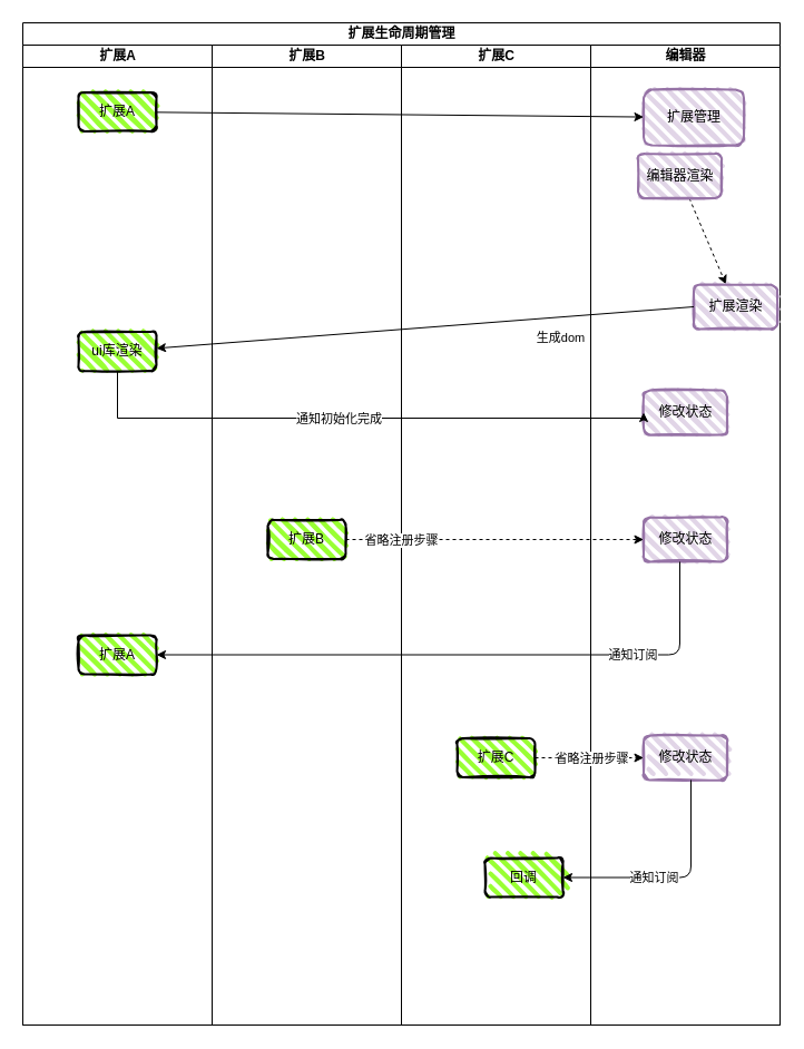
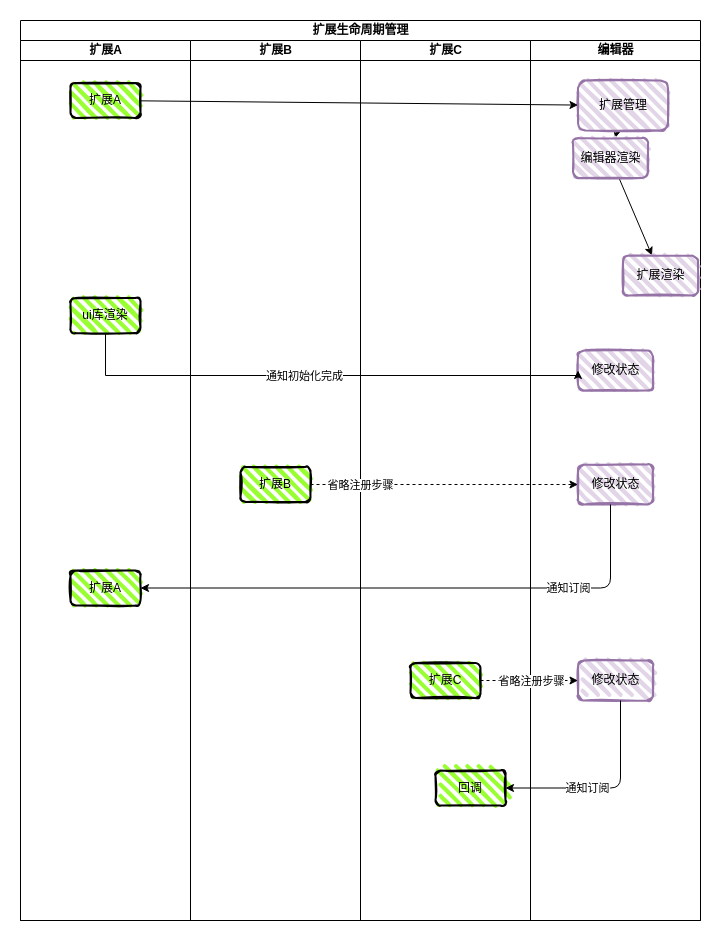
  <mxCell id="0" />
  <mxCell id="1" parent="0" />
  <mxCell id="2" value="扩展生命周期管理" style="swimlane;childLayout=stackLayout;resizeParent=1;resizeParentMax=0;startSize=20;html=1;" parent="1" vertex="1"><mxGeometry x="20" y="20" width="680" height="900" as="geometry" /></mxCell>
  <mxCell id="3" value="扩展A" style="swimlane;startSize=20;html=1;" parent="2" vertex="1"><mxGeometry y="20" width="170" height="880" as="geometry"><mxRectangle y="20" width="40" height="450" as="alternateBounds" /></mxGeometry></mxCell>
  <mxCell id="4" value="扩展A" style="rounded=1;whiteSpace=wrap;html=1;strokeWidth=2;fillWeight=4;hachureGap=8;hachureAngle=45;fillColor=#99FF33;sketch=1;" parent="3" vertex="1"><mxGeometry x="50" y="42.5" width="70" height="35" as="geometry" /></mxCell>
  <mxCell id="5" value="ui库渲染" style="rounded=1;whiteSpace=wrap;html=1;strokeWidth=2;fillWeight=4;hachureGap=8;hachureAngle=45;fillColor=#99FF33;sketch=1;" parent="3" vertex="1"><mxGeometry x="50" y="257.5" width="70" height="35" as="geometry" /></mxCell>
  <mxCell id="6" value="扩展A" style="rounded=1;whiteSpace=wrap;html=1;strokeWidth=2;fillWeight=4;hachureGap=8;hachureAngle=45;fillColor=#99FF33;sketch=1;" parent="3" vertex="1"><mxGeometry x="50" y="530" width="70" height="35" as="geometry" /></mxCell>
  <mxCell id="7" value="扩展B" style="swimlane;startSize=20;html=1;" parent="2" vertex="1"><mxGeometry x="170" y="20" width="170" height="880" as="geometry"><mxRectangle y="20" width="40" height="450" as="alternateBounds" /></mxGeometry></mxCell>
  <mxCell id="8" value="扩展B" style="rounded=1;whiteSpace=wrap;html=1;strokeWidth=2;fillWeight=4;hachureGap=8;hachureAngle=45;fillColor=#99FF33;sketch=1;" parent="7" vertex="1"><mxGeometry x="50" y="426.5" width="70" height="35" as="geometry" /></mxCell>
  <mxCell id="9" value="扩展C" style="swimlane;startSize=20;html=1;" parent="2" vertex="1"><mxGeometry x="340" y="20" width="170" height="880" as="geometry"><mxRectangle y="20" width="40" height="450" as="alternateBounds" /></mxGeometry></mxCell>
  <mxCell id="10" value="扩展C" style="rounded=1;whiteSpace=wrap;html=1;strokeWidth=2;fillWeight=4;hachureGap=8;hachureAngle=45;fillColor=#99FF33;sketch=1;" vertex="1" parent="9"><mxGeometry x="50" y="622.5" width="70" height="35" as="geometry" /></mxCell>
  <mxCell id="11" value="回调" style="rounded=1;whiteSpace=wrap;html=1;strokeWidth=2;fillWeight=4;hachureGap=8;hachureAngle=45;fillColor=#99FF33;sketch=1;" vertex="1" parent="9"><mxGeometry x="75" y="730" width="70" height="35" as="geometry" /></mxCell>
  <mxCell id="12" value="&lt;b&gt;编辑器&lt;/b&gt;" style="swimlane;startSize=20;html=1;fontStyle=0" parent="2" vertex="1"><mxGeometry x="510" y="20" width="170" height="880" as="geometry" /></mxCell>
+ <mxCell id="13" style="edgeStyle=none;html=1;" parent="12" source="14" target="16" edge="1"><mxGeometry relative="1" as="geometry" /></mxCell>
  <mxCell id="14" value="扩展管理" style="rounded=1;whiteSpace=wrap;html=1;strokeWidth=2;fillWeight=4;hachureGap=8;hachureAngle=45;fillColor=#e1d5e7;sketch=1;strokeColor=#9673a6;" parent="12" vertex="1"><mxGeometry x="47.5" y="40" width="90" height="50" as="geometry" /></mxCell>
- <mxCell id="15" style="edgeStyle=none;html=1;dashed=1;" parent="12" source="16" target="17" edge="1"><mxGeometry relative="1" as="geometry" /></mxCell>
+ <mxCell id="15" style="edgeStyle=none;html=1;" parent="12" source="16" target="17" edge="1"><mxGeometry relative="1" as="geometry" /></mxCell>
  <mxCell id="16" value="编辑器渲染" style="rounded=1;whiteSpace=wrap;html=1;strokeWidth=2;fillWeight=4;hachureGap=8;hachureAngle=45;fillColor=#e1d5e7;sketch=1;strokeColor=#9673a6;" parent="12" vertex="1"><mxGeometry x="42.5" y="97.5" width="75" height="40" as="geometry" /></mxCell>
  <mxCell id="17" value="扩展渲染" style="rounded=1;whiteSpace=wrap;html=1;strokeWidth=2;fillWeight=4;hachureGap=8;hachureAngle=45;fillColor=#e1d5e7;sketch=1;strokeColor=#9673a6;" parent="12" vertex="1"><mxGeometry x="92.5" y="215" width="75" height="40" as="geometry" /></mxCell>
  <mxCell id="18" value="修改状态" style="rounded=1;whiteSpace=wrap;html=1;strokeWidth=2;fillWeight=4;hachureGap=8;hachureAngle=45;fillColor=#e1d5e7;sketch=1;strokeColor=#9673a6;" parent="12" vertex="1"><mxGeometry x="47.5" y="310" width="75" height="40" as="geometry" /></mxCell>
  <mxCell id="19" value="&lt;span style=&quot;color: rgb(0, 0, 0);&quot;&gt;修改状态&lt;/span&gt;" style="rounded=1;whiteSpace=wrap;html=1;strokeWidth=2;fillWeight=4;hachureGap=8;hachureAngle=45;fillColor=#e1d5e7;sketch=1;strokeColor=#9673a6;" parent="12" vertex="1"><mxGeometry x="47.5" y="424" width="75" height="40" as="geometry" /></mxCell>
  <mxCell id="20" value="&lt;span style=&quot;color: rgb(0, 0, 0);&quot;&gt;修改状态&lt;/span&gt;" style="rounded=1;whiteSpace=wrap;html=1;strokeWidth=2;fillWeight=4;hachureGap=8;hachureAngle=45;fillColor=#e1d5e7;sketch=1;strokeColor=#9673a6;" vertex="1" parent="12"><mxGeometry x="47.5" y="620" width="75" height="40" as="geometry" /></mxCell>
  <mxCell id="21" style="edgeStyle=none;html=1;" parent="2" source="4" target="14" edge="1"><mxGeometry relative="1" as="geometry" /></mxCell>
- <mxCell id="22" style="edgeStyle=none;html=1;exitX=0;exitY=0.5;exitDx=0;exitDy=0;" parent="2" source="17" target="5" edge="1"><mxGeometry relative="1" as="geometry"><mxPoint x="120.0" y="160" as="targetPoint" /></mxGeometry></mxCell>
- <mxCell id="23" value="生成dom" style="edgeLabel;html=1;align=center;verticalAlign=middle;resizable=0;points=[];" parent="22" vertex="1" connectable="0"><mxGeometry x="0.467" y="2" relative="1" as="geometry"><mxPoint x="234" y="-2" as="offset" /></mxGeometry></mxCell>
  <mxCell id="24" style="edgeStyle=orthogonalEdgeStyle;html=1;entryX=0;entryY=0.5;entryDx=0;entryDy=0;rounded=0;" parent="2" source="5" target="18" edge="1"><mxGeometry relative="1" as="geometry"><Array as="points"><mxPoint x="85" y="355" /></Array></mxGeometry></mxCell>
  <mxCell id="25" value="通知初始化完成" style="edgeLabel;html=1;align=center;verticalAlign=middle;resizable=0;points=[];" parent="24" vertex="1" connectable="0"><mxGeometry x="-0.112" y="4" relative="1" as="geometry"><mxPoint x="10" y="4" as="offset" /></mxGeometry></mxCell>
  <mxCell id="26" style="edgeStyle=none;html=1;dashed=1;" parent="2" source="8" target="19" edge="1"><mxGeometry relative="1" as="geometry" /></mxCell>
  <mxCell id="27" value="省略注册步骤" style="edgeLabel;html=1;align=center;verticalAlign=middle;resizable=0;points=[];" parent="26" vertex="1" connectable="0"><mxGeometry x="-0.176" y="1" relative="1" as="geometry"><mxPoint x="-61" y="1" as="offset" /></mxGeometry></mxCell>
  <mxCell id="28" style="edgeStyle=orthogonalEdgeStyle;html=1;entryX=1;entryY=0.5;entryDx=0;entryDy=0;" parent="2" source="19" target="6" edge="1"><mxGeometry relative="1" as="geometry"><Array as="points"><mxPoint x="590" y="568" /></Array></mxGeometry></mxCell>
  <mxCell id="29" value="通知订阅" style="edgeLabel;html=1;align=center;verticalAlign=middle;resizable=0;points=[];" parent="28" vertex="1" connectable="0"><mxGeometry x="-0.004" y="2" relative="1" as="geometry"><mxPoint x="150" y="-2" as="offset" /></mxGeometry></mxCell>
  <mxCell id="30" style="edgeStyle=none;html=1;dashed=1;" edge="1" parent="2" source="10" target="20"><mxGeometry relative="1" as="geometry" /></mxCell>
  <mxCell id="31" value="&lt;span style=&quot;color: rgb(0, 0, 0);&quot;&gt;省略注册步骤&lt;/span&gt;" style="edgeLabel;html=1;align=center;verticalAlign=middle;resizable=0;points=[];" vertex="1" connectable="0" parent="30"><mxGeometry x="-0.549" y="3" relative="1" as="geometry"><mxPoint x="28" y="3" as="offset" /></mxGeometry></mxCell>
  <mxCell id="32" style="edgeStyle=orthogonalEdgeStyle;html=1;entryX=1;entryY=0.5;entryDx=0;entryDy=0;" edge="1" parent="2" source="20" target="11"><mxGeometry relative="1" as="geometry"><Array as="points"><mxPoint x="600" y="768" /></Array></mxGeometry></mxCell>
  <mxCell id="33" value="通知订阅" style="edgeLabel;html=1;align=center;verticalAlign=middle;resizable=0;points=[];" vertex="1" connectable="0" parent="32"><mxGeometry x="0.288" y="1" relative="1" as="geometry"><mxPoint x="9" y="-1" as="offset" /></mxGeometry></mxCell>
